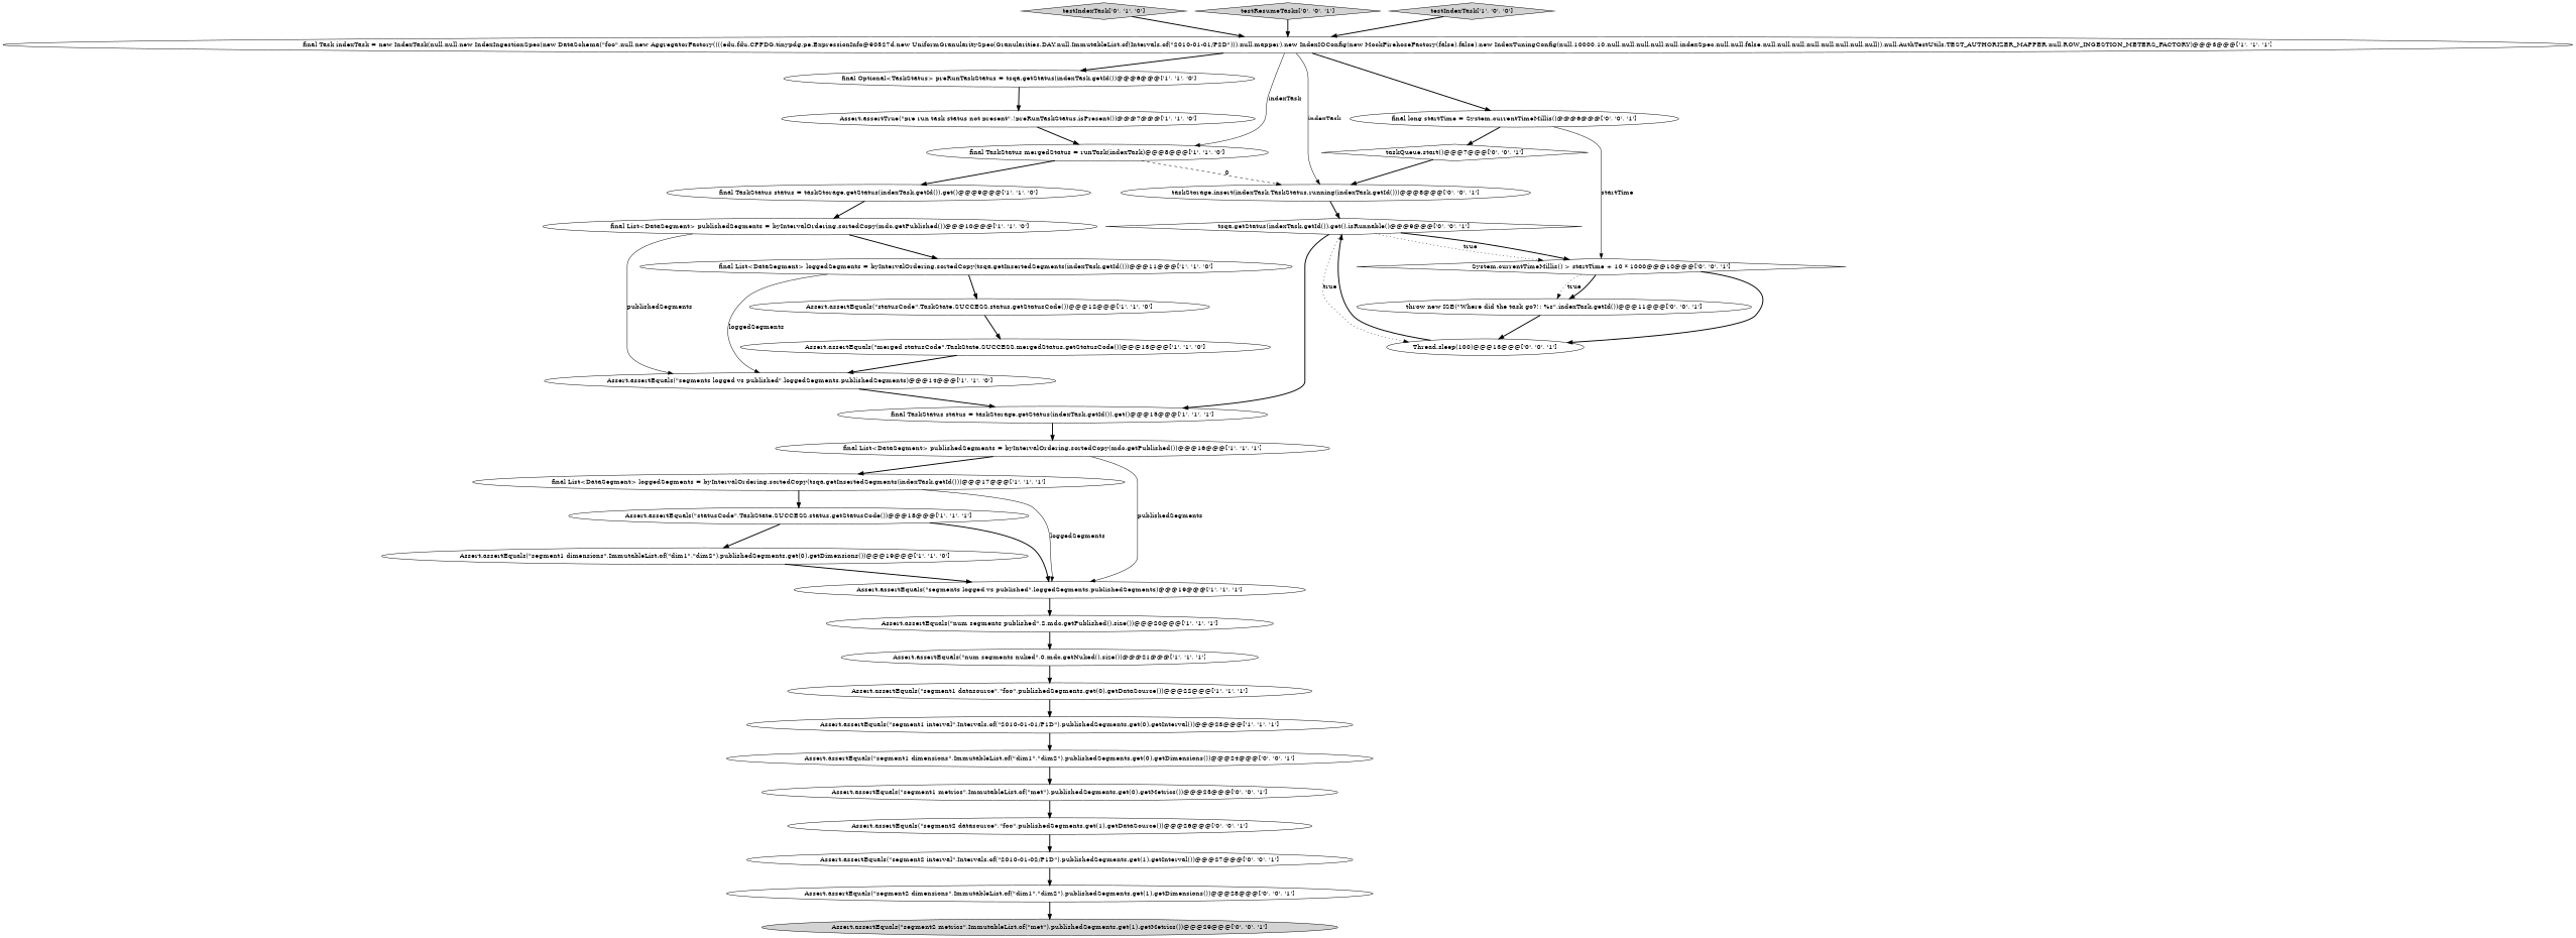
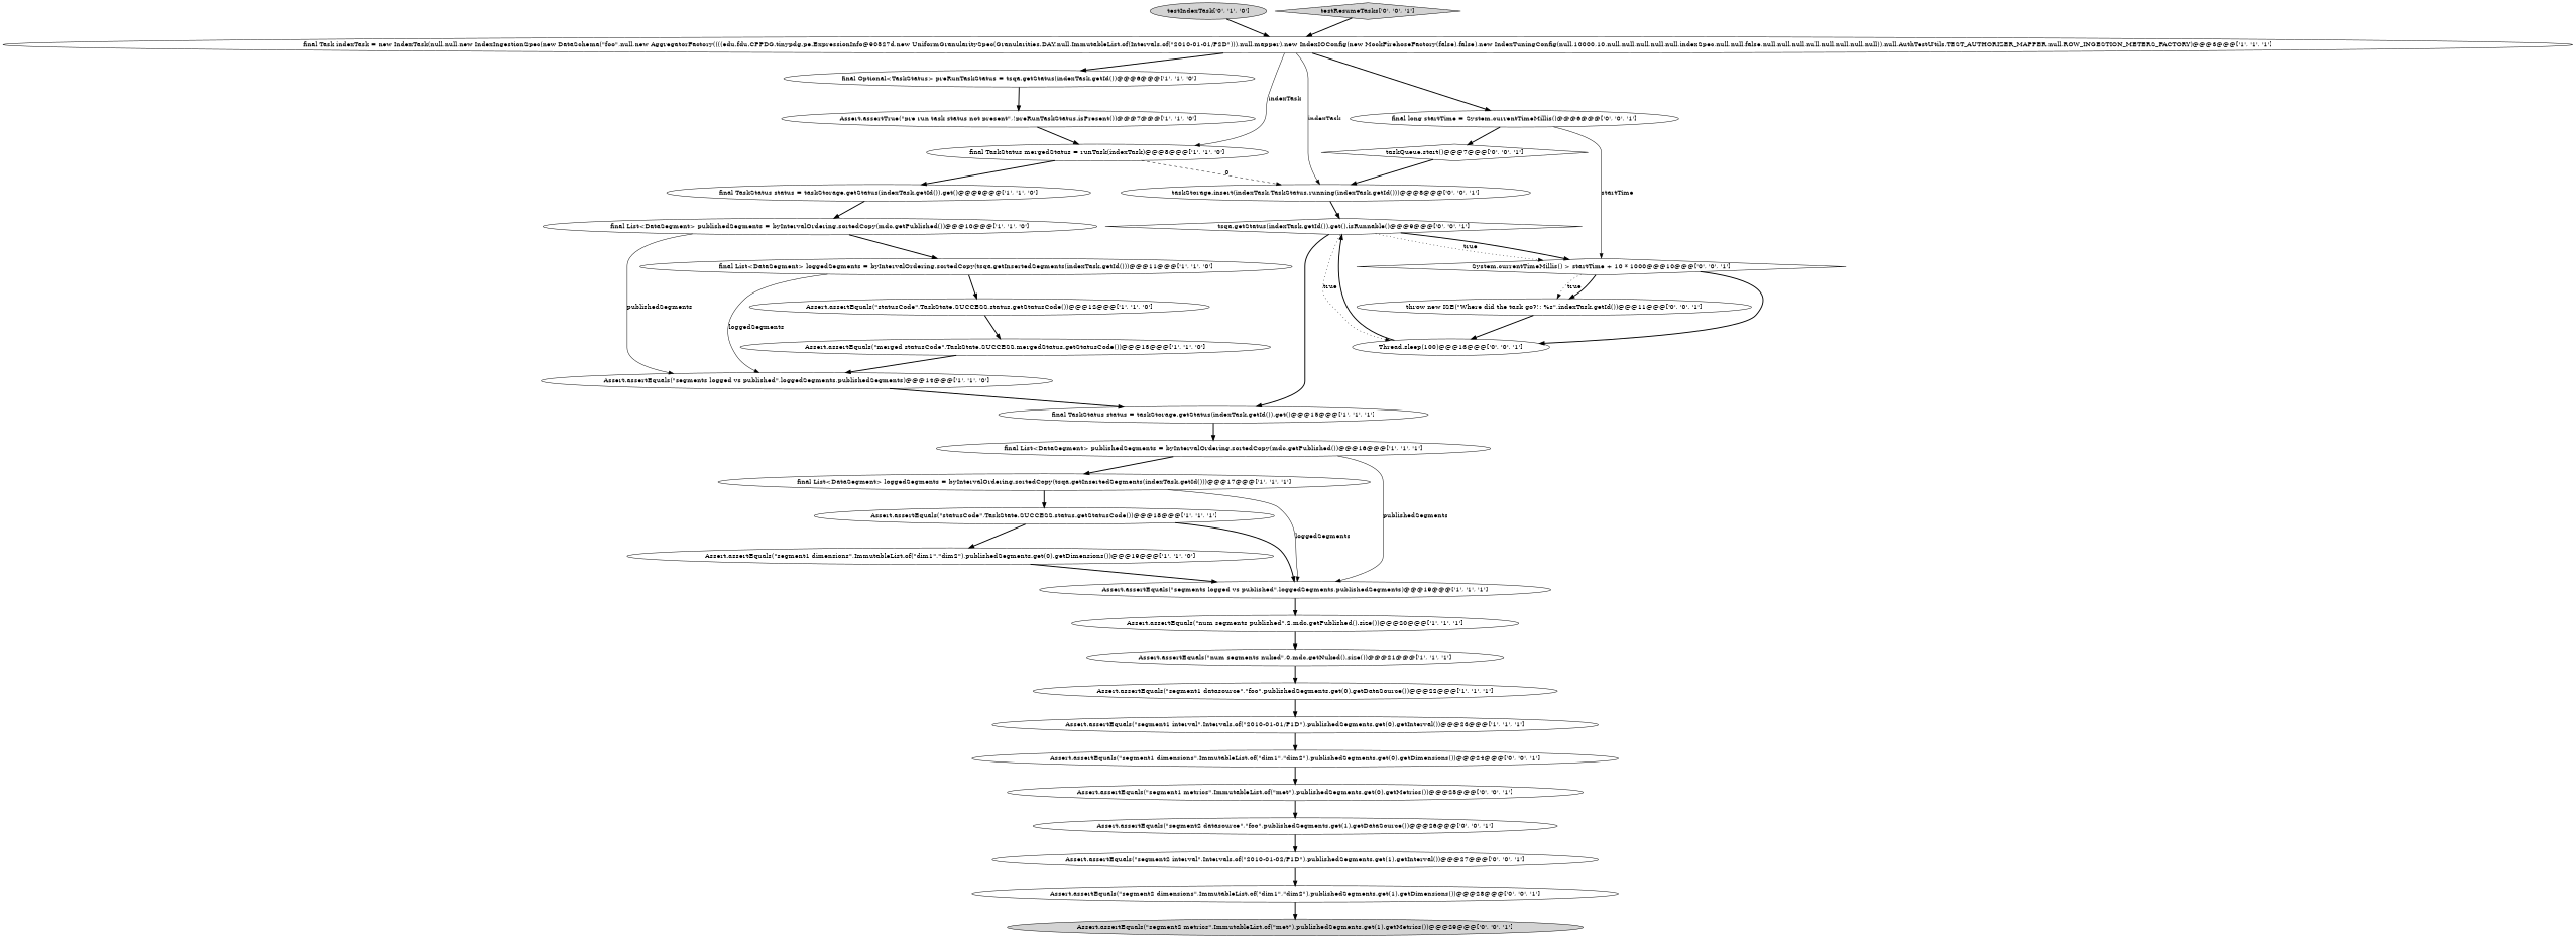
  digraph {
    node [fillcolor=white shape=ellipse style=filled]
    edge [style=bold]
    n1 [label="final List<DataSegment> loggedSegments = byIntervalOrdering.sortedCopy(tsqa.getInsertedSegments(indexTask.getId()))@@@17@@@['1', '1', '1']"]
    n2 [label="Assert.assertEquals(\"segments logged vs published\",loggedSegments,publishedSegments)@@@19@@@['1', '1', '1']"]
    n3 [label="Assert.assertEquals(\"statusCode\",TaskState.SUCCESS,status.getStatusCode())@@@18@@@['1', '1', '1']"]
    n4 [label="Assert.assertEquals(\"num segments published\",2,mdc.getPublished().size())@@@20@@@['1', '1', '1']"]
    n5 [label="Assert.assertEquals(\"segment1 dimensions\",ImmutableList.of(\"dim1\",\"dim2\"),publishedSegments.get(0).getDimensions())@@@19@@@['1', '1', '0']"]
    n6 [label="Assert.assertEquals(\"statusCode\",TaskState.SUCCESS,status.getStatusCode())@@@12@@@['1', '1', '0']"]
    n7 [label="Assert.assertEquals(\"merged statusCode\",TaskState.SUCCESS,mergedStatus.getStatusCode())@@@13@@@['1', '1', '0']"]
    n8 [label="Assert.assertEquals(\"segments logged vs published\",loggedSegments,publishedSegments)@@@14@@@['1', '1', '0']"]
    n9 [label="System.currentTimeMillis() > startTime + 10 * 1000@@@10@@@['0', '0', '1']" shape=diamond]
    n10 [label="throw new ISE(\"Where did the task go?!: %s\",indexTask.getId())@@@11@@@['0', '0', '1']"]
    n11 [label="Thread.sleep(100)@@@13@@@['0', '0', '1']"]
    n12 [label="tsqa.getStatus(indexTask.getId()).get().isRunnable()@@@9@@@['0', '0', '1']" shape=diamond]
    n13 [label="Assert.assertEquals(\"num segments nuked\",0,mdc.getNuked().size())@@@21@@@['1', '1', '1']"]
    n14 [label="Assert.assertEquals(\"segment1 datasource\",\"foo\",publishedSegments.get(0).getDataSource())@@@22@@@['1', '1', '1']"]
    n15 [label="Assert.assertEquals(\"segment1 interval\",Intervals.of(\"2010-01-01/P1D\"),publishedSegments.get(0).getInterval())@@@23@@@['1', '1', '1']"]
    n16 [label="Assert.assertEquals(\"segment1 dimensions\",ImmutableList.of(\"dim1\",\"dim2\"),publishedSegments.get(0).getDimensions())@@@24@@@['0', '0', '1']"]
    n17 [label="Assert.assertEquals(\"segment1 metrics\",ImmutableList.of(\"met\"),publishedSegments.get(0).getMetrics())@@@25@@@['0', '0', '1']"]
    n18 [label="final TaskStatus status = taskStorage.getStatus(indexTask.getId()).get()@@@15@@@['1', '1', '1']"]
    n19 [label="final List<DataSegment> publishedSegments = byIntervalOrdering.sortedCopy(mdc.getPublished())@@@16@@@['1', '1', '1']"]
    n20 [label="final Optional<TaskStatus> preRunTaskStatus = tsqa.getStatus(indexTask.getId())@@@6@@@['1', '1', '0']"]
    n21 [label="Assert.assertTrue(\"pre run task status not present\",!preRunTaskStatus.isPresent())@@@7@@@['1', '1', '0']"]
    n22 [label="final TaskStatus mergedStatus = runTask(indexTask)@@@8@@@['1', '1', '0']"]
    n23 [label="final TaskStatus status = taskStorage.getStatus(indexTask.getId()).get()@@@9@@@['1', '1', '0']"]
    n24 [label="taskStorage.insert(indexTask,TaskStatus.running(indexTask.getId()))@@@8@@@['0', '0', '1']"]
    n25 [label="Assert.assertEquals(\"segment2 interval\",Intervals.of(\"2010-01-02/P1D\"),publishedSegments.get(1).getInterval())@@@27@@@['0', '0', '1']"]
    n26 [label="Assert.assertEquals(\"segment2 dimensions\",ImmutableList.of(\"dim1\",\"dim2\"),publishedSegments.get(1).getDimensions())@@@28@@@['0', '0', '1']"]
    n27 [fillcolor=lightgray label="Assert.assertEquals(\"segment2 metrics\",ImmutableList.of(\"met\"),publishedSegments.get(1).getMetrics())@@@29@@@['0', '0', '1']"]
    n28 [label="Assert.assertEquals(\"segment2 datasource\",\"foo\",publishedSegments.get(1).getDataSource())@@@26@@@['0', '0', '1']"]
-   n29 [fillcolor=lightgray label="testIndexTask['0', '1', '0']" shape=diamond]
+   n29 [fillcolor=lightgray label="testIndexTask['0', '1', '0']"]
    n30 [label="final Task indexTask = new IndexTask(null,null,new IndexIngestionSpec(new DataSchema(\"foo\",null,new AggregatorFactory((((edu.fdu.CPPDG.tinypdg.pe.ExpressionInfo@90527d,new UniformGranularitySpec(Granularities.DAY,null,ImmutableList.of(Intervals.of(\"2010-01-01/P2D\"))),null,mapper),new IndexIOConfig(new MockFirehoseFactory(false),false),new IndexTuningConfig(null,10000,10,null,null,null,null,null,indexSpec,null,null,false,null,null,null,null,null,null,null,null)),null,AuthTestUtils.TEST_AUTHORIZER_MAPPER,null,ROW_INGESTION_METERS_FACTORY)@@@3@@@['1', '1', '1']"]
    n31 [label="final long startTime = System.currentTimeMillis()@@@6@@@['0', '0', '1']"]
    n32 [label="final List<DataSegment> publishedSegments = byIntervalOrdering.sortedCopy(mdc.getPublished())@@@10@@@['1', '1', '0']"]
    n33 [label="taskQueue.start()@@@7@@@['0', '0', '1']" shape=diamond]
    n34 [label="final List<DataSegment> loggedSegments = byIntervalOrdering.sortedCopy(tsqa.getInsertedSegments(indexTask.getId()))@@@11@@@['1', '1', '0']"]
    n35 [fillcolor=lightgray label="testResumeTasks['0', '0', '1']" shape=diamond]
-   n36 [fillcolor=lightgray label="testIndexTask['1', '0', '0']" shape=diamond]
    n1 -> n2 [label=loggedSegments style=solid]
    n1 -> n3
    n2 -> n4
    n3 -> n2
    n3 -> n5
    n4 -> n13
    n5 -> n2
    n6 -> n7
    n7 -> n8
    n8 -> n18
    n9 -> n10 [label=true style=dotted]
    n9 -> n10
    n9 -> n11
    n10 -> n11
    n11 -> n12
    n12 -> n9
    n12 -> n9 [label=true style=dotted]
    n12 -> n11 [label=true style=dotted]
    n12 -> n18
    n13 -> n14
    n14 -> n15
    n15 -> n16
    n16 -> n17
    n17 -> n28
    n18 -> n19
    n19 -> n1
    n19 -> n2 [label=publishedSegments style=solid]
    n20 -> n21
    n21 -> n22
    n22 -> n23
    n22 -> n24 [label=0 style=dashed]
    n23 -> n32
    n24 -> n12
    n25 -> n26
    n26 -> n27
    n28 -> n25
    n29 -> n30
    n30 -> n20
    n30 -> n22 [label=indexTask style=solid]
    n30 -> n24 [label=indexTask style=solid]
    n30 -> n31
    n31 -> n9 [label=startTime style=solid]
    n31 -> n33
    n32 -> n8 [label=publishedSegments style=solid]
    n32 -> n34
    n33 -> n24
    n34 -> n6
    n34 -> n8 [label=loggedSegments style=solid]
    n35 -> n30
-   n36 -> n30
  }
